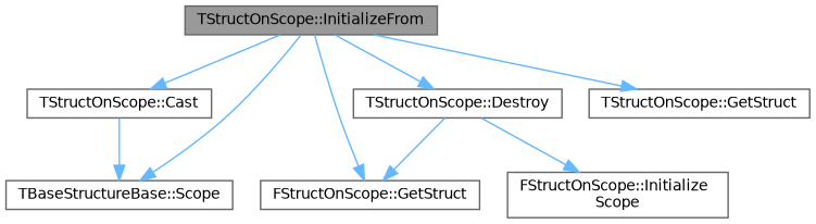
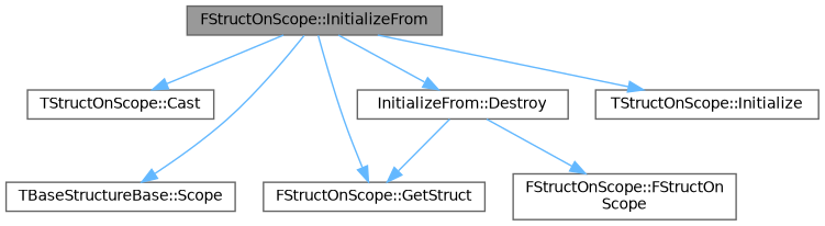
  digraph {
    rankdir=TB
    node [color=grey40 fillcolor=white fontname=Helvetica fontsize=10 shape=box style=filled]
    edge [color=steelblue1 fontname=Helvetica fontsize=10 labelfontname=Helvetica labelfontsize=10 style=solid]
-   n1 [color=gray40 fillcolor=grey60 fontcolor=black height=0.2 label="TStructOnScope::InitializeFrom" width=0.4]
+   n1 [color=gray40 fillcolor=grey60 fontcolor=black height=0.2 label="FStructOnScope::InitializeFrom" width=0.4]
    n2 [height=0.2 label="TStructOnScope::Cast" width=0.4]
    n3 [height=0.2 label="TBaseStructureBase::Scope" width=0.4]
    n4 [height=0.2 label="FStructOnScope::GetStruct" width=0.4]
-   n5 [height=0.2 label="TStructOnScope::Destroy" width=0.4]
-   n6 [height=0.2 label="TStructOnScope::GetStruct" width=0.4]
-   n7 [height=0.2 label="FStructOnScope::Initialize\lScope" width=0.4]
+   n5 [height=0.2 label="InitializeFrom::Destroy" width=0.4]
+   n6 [height=0.2 label="TStructOnScope::Initialize" width=0.4]
+   n7 [height=0.2 label="FStructOnScope::FStructOn\lScope" width=0.4]
    n1 -> n2
    n1 -> n3
    n1 -> n4
    n1 -> n5
    n1 -> n6
-   n2 -> n3
    n5 -> n4
    n5 -> n7
  }
